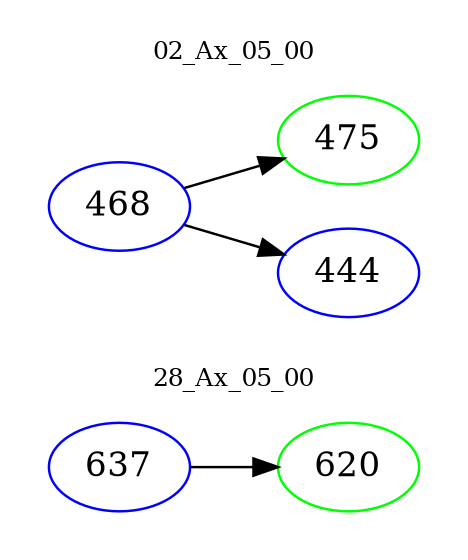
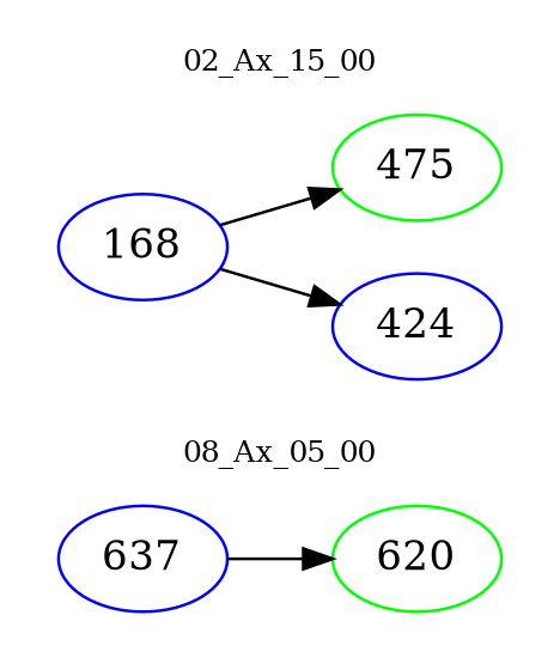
  digraph {
    rankdir=LR
    node [color=blue]
    edge [color=black]
    n1 [label=637]
    n2 [color=green label=620]
-   n3 [label=468]
-   n4 [label=444]
+   n3 [label=168]
+   n4 [label=424]
    n5 [color=green label=475]
    subgraph cluster_1 {
      color=white
      fontsize=10
-     label="28_Ax_05_00"
+     label="08_Ax_05_00"
      n1
      n2
    }
    subgraph cluster_2 {
      color=white
      fontsize=10
-     label="02_Ax_05_00"
+     label="02_Ax_15_00"
      n3
      n4
      n5
    }
    n1 -> n2
    n3 -> n4
    n3 -> n5
  }
